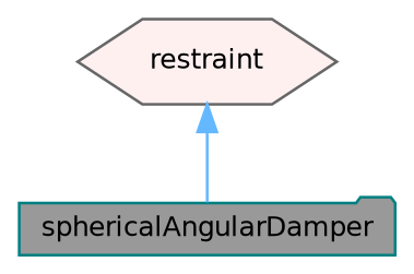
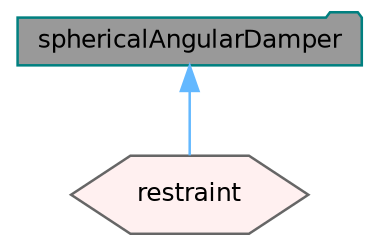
  digraph {
    node [fontname=Helvetica fontsize=10 style=filled]
    n1 [color=teal fillcolor=grey60 fontcolor=black height=0.2 label=sphericalAngularDamper shape=folder width=0.4]
    n2 [color=gray40 fillcolor="#FFF0F0" height=0.2 label=restraint shape=hexagon width=0.4]
-   n2 -> n1 [color=steelblue1 dir=back fontname=Helvetica fontsize=10 labelfontname=Helvetica labelfontsize=10 style=solid]
+   n1 -> n2 [color=steelblue1 dir=back fontname=Helvetica fontsize=10 labelfontname=Helvetica labelfontsize=10 style=solid]
  }
